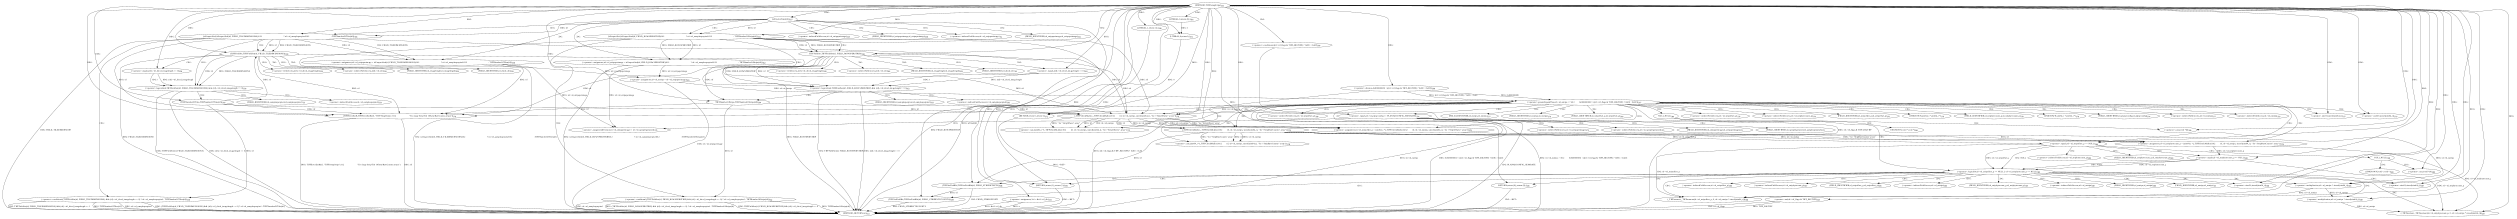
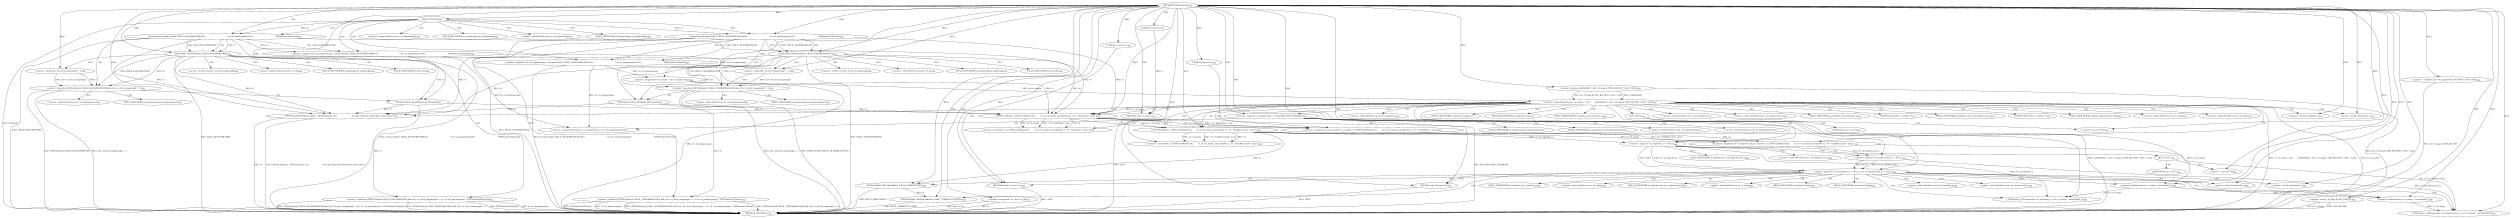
  digraph {
    fontname="Liberation Serif"
    node [fontname="Liberation Serif"]
    edge [fontname="Liberation Serif"]
    n1 [label=<(METHOD,TIFFSetupStrips)<SUB>553</SUB>>]
    n2 [label=<(&lt;operator&gt;.assignment,*td = &amp;tif-&gt;tif_dir)<SUB>555</SUB>>]
    n3 [label=<(_TIFFmemset,_TIFFmemset(td-&gt;td_stripoffset_p, 0, td-&gt;td_nstrips * sizeof(uint64_t)))<SUB>586</SUB>>]
    n4 [label=<(_TIFFmemset,_TIFFmemset(td-&gt;td_stripbytecount_p, 0, td-&gt;td_nstrips * sizeof(uint64_t)))<SUB>587</SUB>>]
    n5 [label=<(TIFFSetFieldBit,TIFFSetFieldBit(tif, FIELD_STRIPOFFSETS))<SUB>588</SUB>>]
    n6 [label=<(TIFFSetFieldBit,TIFFSetFieldBit(tif, FIELD_STRIPBYTECOUNTS))<SUB>589</SUB>>]
    n7 [label=<(RETURN,return (1);,return (1);)<SUB>590</SUB>>]
    n8 [label=<(isTiled,isTiled(tif))<SUB>557</SUB>>]
    n9 [label=<(&lt;operator&gt;.equals,td-&gt;td_planarconfig == PLANARCONFIG_SEPARATE)<SUB>574</SUB>>]
    n10 [label=<(LITERAL,1,return (1);)<SUB>590</SUB>>]
    n11 [label=<(TIFFErrorExtR,TIFFErrorExtR(tif, &quot;TIFFSetupStrips&quot;,\012                      &quot;Too large Strip/Tile Offsets/ByteCounts arrays&quot;))<SUB>570</SUB>>]
    n12 [label=<(RETURN,return 0;,return 0;)<SUB>572</SUB>>]
    n13 [label=<(RETURN,return (0);,return (0);)<SUB>581</SUB>>]
    n14 [label=<(&lt;operator&gt;.multiplication,td-&gt;td_nstrips * sizeof(uint64_t))<SUB>586</SUB>>]
    n15 [label=<(&lt;operator&gt;.multiplication,td-&gt;td_nstrips * sizeof(uint64_t))<SUB>587</SUB>>]
    n16 [label=<(&lt;operator&gt;.division,0x80000000U / ((tif-&gt;tif_flags &amp; TIFF_BIGTIFF) ? 0x8U : 0x4U))<SUB>568</SUB>>]
    n17 [label=<(LITERAL,0,return 0;)<SUB>572</SUB>>]
    n18 [label=<(_TIFFCheckMalloc,_TIFFCheckMalloc(\012        tif, td-&gt;td_nstrips, sizeof(uint64_t), &quot;for \&quot;StripOffsets\&quot; array&quot;))<SUB>576</SUB>>]
    n19 [label=<(_TIFFCheckMalloc,_TIFFCheckMalloc(\012        tif, td-&gt;td_nstrips, sizeof(uint64_t), &quot;for \&quot;StripByteCounts\&quot; array&quot;))<SUB>578</SUB>>]
    n20 [label=<(&lt;operator&gt;.equals,td-&gt;td_stripoffset_p == NULL)<SUB>580</SUB>>]
    n21 [label=<(&lt;operator&gt;.equals,td-&gt;td_stripbytecount_p == NULL)<SUB>580</SUB>>]
    n22 [label=<(LITERAL,0,return (0);)<SUB>581</SUB>>]
    n23 [label=<(&lt;operator&gt;.sizeOf,sizeof(uint64_t))<SUB>586</SUB>>]
    n24 [label=<(&lt;operator&gt;.sizeOf,sizeof(uint64_t))<SUB>587</SUB>>]
    n25 [label=<(isUnspecified,isUnspecified(tif, FIELD_TILEDIMENSIONS)\012                                    ? td-&gt;td_samplesperpixel\012                                    : TIFFNumberOfTiles(tif))<SUB>558</SUB>>]
    n26 [label=<(&lt;operator&gt;.conditional,(tif-&gt;tif_flags &amp; TIFF_BIGTIFF) ? 0x8U : 0x4U)<SUB>568</SUB>>]
    n27 [label=<(&lt;operator&gt;.sizeOf,sizeof(uint64_t))<SUB>577</SUB>>]
    n28 [label=<(&lt;operator&gt;.sizeOf,sizeof(uint64_t))<SUB>579</SUB>>]
    n29 [label=<(isUnspecified,isUnspecified(tif, FIELD_ROWSPERSTRIP)\012                                    ? td-&gt;td_samplesperpixel\012                                    : TIFFNumberOfStrips(tif))<SUB>562</SUB>>]
    n30 [label=<(&lt;operator&gt;.and,tif-&gt;tif_flags &amp; TIFF_BIGTIFF)<SUB>568</SUB>>]
    n31 [label=<(&lt;operator&gt;.cast,(void *)0)<SUB>580</SUB>>]
    n32 [label=<(&lt;operator&gt;.cast,(void *)0)<SUB>580</SUB>>]
    n33 [label=<(TIFFNumberOfTiles,TIFFNumberOfTiles(tif))<SUB>560</SUB>>]
    n34 [label=<(TIFFFieldSet,TIFFFieldSet(tif, FIELD_TILEDIMENSIONS))<SUB>558</SUB>>]
    n35 [label=<(&lt;operator&gt;.equals,(tif)-&gt;tif_dir.td_imagelength == 0)<SUB>558</SUB>>]
    n36 [label=<(TIFFNumberOfStrips,TIFFNumberOfStrips(tif))<SUB>564</SUB>>]
    n37 [label=<(TIFFFieldSet,TIFFFieldSet(tif, FIELD_ROWSPERSTRIP))<SUB>562</SUB>>]
    n38 [label=<(&lt;operator&gt;.equals,(tif)-&gt;tif_dir.td_imagelength == 0)<SUB>562</SUB>>]
    n39 [label=<(METHOD_RETURN,int)<SUB>553</SUB>>]
    n40 [label=<(&lt;operator&gt;.assignment,td-&gt;td_stripsperimage = isUnspecified(tif, FIELD_TILEDIMENSIONS)\012                                    ? td-&gt;td_samplesperpixel\012                                    : TIFFNumberOfTiles(tif))<SUB>558</SUB>>]
    n41 [label=<(&lt;operator&gt;.assignment,td-&gt;td_stripsperimage = isUnspecified(tif, FIELD_ROWSPERSTRIP)\012                                    ? td-&gt;td_samplesperpixel\012                                    : TIFFNumberOfStrips(tif))<SUB>562</SUB>>]
    n42 [label=<(&lt;operator&gt;.indirectFieldAccess,td-&gt;td_stripsperimage)<SUB>558</SUB>>]
    n43 [label=<(FIELD_IDENTIFIER,td_stripsperimage,td_stripsperimage)<SUB>558</SUB>>]
    n44 [label=<(&lt;operator&gt;.indirectFieldAccess,td-&gt;td_stripsperimage)<SUB>562</SUB>>]
    n45 [label=<(FIELD_IDENTIFIER,td_stripsperimage,td_stripsperimage)<SUB>562</SUB>>]
    n46 [label=<(&lt;operator&gt;.assignmentDivision,td-&gt;td_stripsperimage /= td-&gt;td_samplesperpixel)<SUB>575</SUB>>]
    n47 [label=<(&lt;operator&gt;.indirectFieldAccess,td-&gt;td_stripsperimage)<SUB>575</SUB>>]
    n48 [label=<(&lt;operator&gt;.indirectFieldAccess,td-&gt;td_samplesperpixel)<SUB>575</SUB>>]
    n49 [label=<(FIELD_IDENTIFIER,td_stripsperimage,td_stripsperimage)<SUB>575</SUB>>]
    n50 [label=<(FIELD_IDENTIFIER,td_samplesperpixel,td_samplesperpixel)<SUB>575</SUB>>]
    n51 [label=<(&lt;operator&gt;.greaterEqualsThan,td-&gt;td_nstrips &gt;=\012        0x80000000U / ((tif-&gt;tif_flags &amp; TIFF_BIGTIFF) ? 0x8U : 0x4U))<SUB>567</SUB>>]
    n52 [label=<(&lt;operator&gt;.assignment,td-&gt;td_stripoffset_p = (uint64_t *)_TIFFCheckMalloc(\012        tif, td-&gt;td_nstrips, sizeof(uint64_t), &quot;for \&quot;StripOffsets\&quot; array&quot;))<SUB>576</SUB>>]
    n53 [label=<(&lt;operator&gt;.cast,(uint64_t *)_TIFFCheckMalloc(\012        tif, td-&gt;td_nstrips, sizeof(uint64_t), &quot;for \&quot;StripOffsets\&quot; array&quot;))<SUB>576</SUB>>]
    n54 [label=<(&lt;operator&gt;.assignment,td-&gt;td_stripbytecount_p = (uint64_t *)_TIFFCheckMalloc(\012        tif, td-&gt;td_nstrips, sizeof(uint64_t), &quot;for \&quot;StripByteCounts\&quot; array&quot;))<SUB>578</SUB>>]
    n55 [label=<(&lt;operator&gt;.cast,(uint64_t *)_TIFFCheckMalloc(\012        tif, td-&gt;td_nstrips, sizeof(uint64_t), &quot;for \&quot;StripByteCounts\&quot; array&quot;))<SUB>578</SUB>>]
    n56 [label=<(&lt;operator&gt;.logicalOr,td-&gt;td_stripoffset_p == NULL || td-&gt;td_stripbytecount_p == NULL)<SUB>580</SUB>>]
    n57 [label=<(&lt;operator&gt;.indirectFieldAccess,td-&gt;td_stripbytecount_p)<SUB>580</SUB>>]
    n58 [label=<(NULL,NULL)<SUB>580</SUB>>]
    n59 [label=<(FIELD_IDENTIFIER,td_stripbytecount_p,td_stripbytecount_p)<SUB>580</SUB>>]
    n60 [label=<(&lt;operator&gt;.conditional,(TIFFFieldSet(tif, FIELD_TILEDIMENSIONS) &amp;&amp; (tif)-&gt;tif_dir.td_imagelength == 0) ? td-&gt;td_samplesperpixel : TIFFNumberOfTiles(tif))<SUB>558</SUB>>]
    n61 [label=<(&lt;operator&gt;.logicalAnd,TIFFFieldSet(tif, FIELD_TILEDIMENSIONS) &amp;&amp; (tif)-&gt;tif_dir.td_imagelength == 0)<SUB>558</SUB>>]
    n62 [label=<(&lt;operator&gt;.conditional,(TIFFFieldSet(tif, FIELD_ROWSPERSTRIP) &amp;&amp; (tif)-&gt;tif_dir.td_imagelength == 0) ? td-&gt;td_samplesperpixel : TIFFNumberOfStrips(tif))<SUB>562</SUB>>]
    n63 [label=<(&lt;operator&gt;.logicalAnd,TIFFFieldSet(tif, FIELD_ROWSPERSTRIP) &amp;&amp; (tif)-&gt;tif_dir.td_imagelength == 0)<SUB>562</SUB>>]
    n64 [label=<(&lt;operator&gt;.fieldAccess,(tif)-&gt;tif_dir.td_imagelength)<SUB>558</SUB>>]
    n65 [label=<(&lt;operator&gt;.indirectFieldAccess,(tif)-&gt;tif_dir)<SUB>558</SUB>>]
    n66 [label=<(FIELD_IDENTIFIER,td_imagelength,td_imagelength)<SUB>558</SUB>>]
    n67 [label=<(FIELD_IDENTIFIER,tif_dir,tif_dir)<SUB>558</SUB>>]
    n68 [label=<(&lt;operator&gt;.fieldAccess,(tif)-&gt;tif_dir.td_imagelength)<SUB>562</SUB>>]
    n69 [label=<(&lt;operator&gt;.indirectFieldAccess,(tif)-&gt;tif_dir)<SUB>562</SUB>>]
    n70 [label=<(FIELD_IDENTIFIER,td_imagelength,td_imagelength)<SUB>562</SUB>>]
    n71 [label=<(FIELD_IDENTIFIER,tif_dir,tif_dir)<SUB>562</SUB>>]
    n72 [label=<(&lt;operator&gt;.assignment,td-&gt;td_nstrips = td-&gt;td_stripsperimage)<SUB>565</SUB>>]
    n73 [label=<(&lt;operator&gt;.indirectFieldAccess,td-&gt;td_stripoffset_p)<SUB>576</SUB>>]
    n74 [label=<(&lt;operator&gt;.indirectFieldAccess,td-&gt;td_stripbytecount_p)<SUB>578</SUB>>]
    n75 [label=<(FIELD_IDENTIFIER,td_stripoffset_p,td_stripoffset_p)<SUB>576</SUB>>]
    n76 [label=<(UNKNOWN,uint64_t *,uint64_t *)<SUB>576</SUB>>]
    n77 [label=<(FIELD_IDENTIFIER,td_stripbytecount_p,td_stripbytecount_p)<SUB>578</SUB>>]
    n78 [label=<(UNKNOWN,uint64_t *,uint64_t *)<SUB>578</SUB>>]
    n79 [label=<(FIELD_IDENTIFIER,td_planarconfig,td_planarconfig)<SUB>574</SUB>>]
    n80 [label=<(&lt;operator&gt;.indirectFieldAccess,td-&gt;td_nstrips)<SUB>577</SUB>>]
    n81 [label=<(&lt;operator&gt;.indirectFieldAccess,td-&gt;td_nstrips)<SUB>579</SUB>>]
    n82 [label=<(&lt;operator&gt;.indirectFieldAccess,td-&gt;td_stripoffset_p)<SUB>580</SUB>>]
    n83 [label=<(NULL,NULL)<SUB>580</SUB>>]
    n84 [label=<(FIELD_IDENTIFIER,td_nstrips,td_nstrips)<SUB>577</SUB>>]
    n85 [label=<(FIELD_IDENTIFIER,td_nstrips,td_nstrips)<SUB>579</SUB>>]
    n86 [label=<(FIELD_IDENTIFIER,td_stripoffset_p,td_stripoffset_p)<SUB>580</SUB>>]
    n87 [label=<(&lt;operator&gt;.indirectFieldAccess,td-&gt;td_stripoffset_p)<SUB>586</SUB>>]
    n88 [label=<(&lt;operator&gt;.indirectFieldAccess,td-&gt;td_stripbytecount_p)<SUB>587</SUB>>]
    n89 [label=<(FIELD_IDENTIFIER,td_stripoffset_p,td_stripoffset_p)<SUB>586</SUB>>]
    n90 [label=<(&lt;operator&gt;.indirectFieldAccess,td-&gt;td_nstrips)<SUB>586</SUB>>]
    n91 [label=<(FIELD_IDENTIFIER,td_stripbytecount_p,td_stripbytecount_p)<SUB>587</SUB>>]
    n92 [label=<(&lt;operator&gt;.indirectFieldAccess,td-&gt;td_nstrips)<SUB>587</SUB>>]
    n93 [label=<(FIELD_IDENTIFIER,td_nstrips,td_nstrips)<SUB>586</SUB>>]
    n94 [label=<(FIELD_IDENTIFIER,td_nstrips,td_nstrips)<SUB>587</SUB>>]
    n95 [label=<(UNKNOWN,void *,void *)<SUB>580</SUB>>]
    n96 [label=<(UNKNOWN,void *,void *)<SUB>580</SUB>>]
    n97 [label=<(&lt;operator&gt;.indirectFieldAccess,td-&gt;td_samplesperpixel)<SUB>559</SUB>>]
    n98 [label=<(FIELD_IDENTIFIER,td_samplesperpixel,td_samplesperpixel)<SUB>559</SUB>>]
    n99 [label=<(&lt;operator&gt;.indirectFieldAccess,td-&gt;td_samplesperpixel)<SUB>563</SUB>>]
    n100 [label=<(FIELD_IDENTIFIER,td_samplesperpixel,td_samplesperpixel)<SUB>563</SUB>>]
    n1 -> n2 [label="DDG: "]
    n1 -> n3 [label="DDG: "]
    n1 -> n4 [label="DDG: "]
    n1 -> n5 [label="DDG: "]
    n1 -> n6 [label="DDG: "]
    n1 -> n7 [label="DDG: "]
    n1 -> n8 [label="DDG: "]
    n1 -> n9 [label="DDG: "]
    n1 -> n10 [label="DDG: "]
    n1 -> n11 [label="DDG: "]
    n1 -> n12 [label="DDG: "]
    n1 -> n13 [label="DDG: "]
    n1 -> n14 [label="DDG: "]
    n1 -> n15 [label="DDG: "]
    n1 -> n16 [label="DDG: "]
    n1 -> n17 [label="DDG: "]
    n1 -> n18 [label="DDG: "]
    n1 -> n19 [label="DDG: "]
    n1 -> n20 [label="DDG: "]
    n1 -> n21 [label="DDG: "]
    n1 -> n22 [label="DDG: "]
    n1 -> n23 [label="DDG: "]
    n1 -> n24 [label="DDG: "]
    n1 -> n25 [label="DDG: "]
    n1 -> n26 [label="DDG: "]
    n1 -> n27 [label="DDG: "]
    n1 -> n28 [label="DDG: "]
    n1 -> n29 [label="DDG: "]
    n1 -> n30 [label="DDG: "]
    n1 -> n31 [label="DDG: "]
    n1 -> n32 [label="DDG: "]
    n1 -> n33 [label="DDG: "]
    n1 -> n34 [label="DDG: "]
    n1 -> n35 [label="DDG: "]
    n1 -> n36 [label="DDG: "]
    n1 -> n37 [label="DDG: "]
    n1 -> n38 [label="DDG: "]
    n2 -> n39 [label="DDG: td"]
    n2 -> n39 [label="DDG: &amp;tif-&gt;tif_dir"]
    n5 -> n6 [label="DDG: tif"]
    n5 -> n39 [label="DDG: FIELD_STRIPOFFSETS"]
    n6 -> n39 [label="DDG: FIELD_STRIPBYTECOUNTS"]
    n7 -> n39 [label="DDG: &lt;RET&gt;"]
    n8 -> n25 [label="DDG: tif"]
    n8 -> n25 [label="CDG: "]
    n8 -> n29 [label="DDG: tif"]
    n8 -> n29 [label="CDG: "]
    n8 -> n39 [label="DDG: isTiled(tif)"]
    n8 -> n40 [label="CDG: "]
    n8 -> n41 [label="CDG: "]
    n8 -> n42 [label="CDG: "]
    n8 -> n43 [label="CDG: "]
    n8 -> n44 [label="CDG: "]
    n8 -> n45 [label="CDG: "]
    n9 -> n39 [label="DDG: PLANARCONFIG_SEPARATE"]
    n9 -> n46 [label="CDG: "]
    n9 -> n47 [label="CDG: "]
    n9 -> n48 [label="CDG: "]
    n9 -> n49 [label="CDG: "]
    n9 -> n50 [label="CDG: "]
    n10 -> n7 [label="DDG: 1"]
    n11 -> n39 [label="DDG: tif"]
    n11 -> n39 [label="DDG: TIFFErrorExtR(tif, &quot;TIFFSetupStrips&quot;,\012                      &quot;Too large Strip/Tile Offsets/ByteCounts arrays&quot;)"]
    n12 -> n39 [label="DDG: &lt;RET&gt;"]
    n13 -> n39 [label="DDG: &lt;RET&gt;"]
    n14 -> n3 [label="DDG: td-&gt;td_nstrips"]
    n14 -> n15 [label="DDG: td-&gt;td_nstrips"]
    n15 -> n4 [label="DDG: td-&gt;td_nstrips"]
    n16 -> n39 [label="DDG: (tif-&gt;tif_flags &amp; TIFF_BIGTIFF) ? 0x8U : 0x4U"]
    n16 -> n51 [label="DDG: 0x80000000U"]
    n16 -> n51 [label="DDG: (tif-&gt;tif_flags &amp; TIFF_BIGTIFF) ? 0x8U : 0x4U"]
    n17 -> n12 [label="DDG: 0"]
    n18 -> n19 [label="DDG: tif"]
    n18 -> n19 [label="DDG: td-&gt;td_nstrips"]
    n18 -> n52 [label="DDG: tif"]
    n18 -> n52 [label="DDG: td-&gt;td_nstrips"]
    n18 -> n52 [label="DDG: &quot;for \&quot;StripOffsets\&quot; array&quot;"]
    n18 -> n53 [label="DDG: tif"]
    n18 -> n53 [label="DDG: td-&gt;td_nstrips"]
    n18 -> n53 [label="DDG: &quot;for \&quot;StripOffsets\&quot; array&quot;"]
    n19 -> n5 [label="DDG: tif"]
    n19 -> n14 [label="DDG: td-&gt;td_nstrips"]
    n19 -> n54 [label="DDG: tif"]
    n19 -> n54 [label="DDG: td-&gt;td_nstrips"]
    n19 -> n54 [label="DDG: &quot;for \&quot;StripByteCounts\&quot; array&quot;"]
    n19 -> n55 [label="DDG: tif"]
    n19 -> n55 [label="DDG: td-&gt;td_nstrips"]
    n19 -> n55 [label="DDG: &quot;for \&quot;StripByteCounts\&quot; array&quot;"]
    n20 -> n3 [label="DDG: td-&gt;td_stripoffset_p"]
    n20 -> n21 [label="CDG: "]
    n20 -> n56 [label="DDG: td-&gt;td_stripoffset_p"]
    n20 -> n56 [label="DDG: NULL"]
    n20 -> n57 [label="CDG: "]
    n20 -> n58 [label="CDG: "]
    n20 -> n59 [label="CDG: "]
    n21 -> n4 [label="DDG: td-&gt;td_stripbytecount_p"]
    n21 -> n56 [label="DDG: td-&gt;td_stripbytecount_p"]
    n21 -> n56 [label="DDG: NULL"]
-   n22 -> n17 [label="DDG: 0"]
+   n22 -> n13 [label="DDG: 0"]
    n25 -> n11 [label="DDG: tif"]
    n25 -> n18 [label="DDG: tif"]
    n25 -> n34 [label="DDG: tif"]
    n25 -> n34 [label="DDG: FIELD_TILEDIMENSIONS"]
    n25 -> n34 [label="CDG: "]
    n25 -> n39 [label="DDG: FIELD_TILEDIMENSIONS"]
    n25 -> n40 [label="DDG: tif"]
    n25 -> n40 [label="DDG: FIELD_TILEDIMENSIONS"]
    n25 -> n60 [label="CDG: "]
    n25 -> n61 [label="CDG: "]
    n26 -> n39 [label="DDG: tif-&gt;tif_flags &amp; TIFF_BIGTIFF"]
    n29 -> n11 [label="DDG: tif"]
    n29 -> n18 [label="DDG: tif"]
    n29 -> n37 [label="DDG: tif"]
    n29 -> n37 [label="DDG: FIELD_ROWSPERSTRIP"]
    n29 -> n37 [label="CDG: "]
    n29 -> n39 [label="DDG: FIELD_ROWSPERSTRIP"]
    n29 -> n41 [label="DDG: tif"]
    n29 -> n41 [label="DDG: FIELD_ROWSPERSTRIP"]
    n29 -> n62 [label="CDG: "]
    n29 -> n63 [label="CDG: "]
    n30 -> n39 [label="DDG: tif-&gt;tif_flags"]
    n30 -> n39 [label="DDG: TIFF_BIGTIFF"]
    n33 -> n11 [label="DDG: tif"]
    n33 -> n18 [label="DDG: tif"]
    n33 -> n60 [label="DDG: tif"]
    n34 -> n11 [label="DDG: tif"]
    n34 -> n18 [label="DDG: tif"]
-   n33 -> n34 [label="DDG: tif"]
+   n34 -> n33 [label="DDG: tif"]
    n34 -> n35 [label="CDG: "]
    n34 -> n39 [label="DDG: FIELD_TILEDIMENSIONS"]
    n34 -> n61 [label="DDG: tif"]
    n34 -> n61 [label="DDG: FIELD_TILEDIMENSIONS"]
    n34 -> n64 [label="CDG: "]
    n34 -> n65 [label="CDG: "]
    n34 -> n66 [label="CDG: "]
    n34 -> n67 [label="CDG: "]
    n35 -> n61 [label="DDG: (tif)-&gt;tif_dir.td_imagelength"]
    n35 -> n61 [label="DDG: 0"]
    n36 -> n11 [label="DDG: tif"]
    n36 -> n18 [label="DDG: tif"]
    n36 -> n62 [label="DDG: tif"]
    n37 -> n11 [label="DDG: tif"]
    n37 -> n18 [label="DDG: tif"]
    n37 -> n36 [label="DDG: tif"]
    n37 -> n38 [label="CDG: "]
    n37 -> n39 [label="DDG: FIELD_ROWSPERSTRIP"]
    n37 -> n63 [label="DDG: tif"]
    n37 -> n63 [label="DDG: FIELD_ROWSPERSTRIP"]
    n37 -> n68 [label="CDG: "]
    n37 -> n69 [label="CDG: "]
    n37 -> n70 [label="CDG: "]
    n37 -> n71 [label="CDG: "]
    n38 -> n63 [label="DDG: (tif)-&gt;tif_dir.td_imagelength"]
    n38 -> n63 [label="DDG: 0"]
    n40 -> n39 [label="DDG: isUnspecified(tif, FIELD_TILEDIMENSIONS)\012                                    ? td-&gt;td_samplesperpixel\012                                    : TIFFNumberOfTiles(tif)"]
    n40 -> n46 [label="DDG: td-&gt;td_stripsperimage"]
    n40 -> n72 [label="DDG: td-&gt;td_stripsperimage"]
    n41 -> n39 [label="DDG: isUnspecified(tif, FIELD_ROWSPERSTRIP)\012                                    ? td-&gt;td_samplesperpixel\012                                    : TIFFNumberOfStrips(tif)"]
    n41 -> n46 [label="DDG: td-&gt;td_stripsperimage"]
    n41 -> n72 [label="DDG: td-&gt;td_stripsperimage"]
    n51 -> n9 [label="CDG: "]
    n51 -> n11 [label="CDG: "]
    n51 -> n12 [label="CDG: "]
    n51 -> n18 [label="DDG: td-&gt;td_nstrips"]
    n51 -> n18 [label="CDG: "]
    n51 -> n19 [label="CDG: "]
    n51 -> n20 [label="CDG: "]
    n51 -> n27 [label="CDG: "]
    n51 -> n28 [label="CDG: "]
    n51 -> n39 [label="DDG: td-&gt;td_nstrips"]
    n51 -> n39 [label="DDG: 0x80000000U / ((tif-&gt;tif_flags &amp; TIFF_BIGTIFF) ? 0x8U : 0x4U)"]
    n51 -> n39 [label="DDG: td-&gt;td_nstrips &gt;=\012        0x80000000U / ((tif-&gt;tif_flags &amp; TIFF_BIGTIFF) ? 0x8U : 0x4U)"]
    n51 -> n52 [label="CDG: "]
    n51 -> n53 [label="CDG: "]
    n51 -> n54 [label="CDG: "]
    n51 -> n55 [label="CDG: "]
    n51 -> n56 [label="CDG: "]
    n51 -> n73 [label="CDG: "]
    n51 -> n74 [label="CDG: "]
    n51 -> n75 [label="CDG: "]
    n51 -> n76 [label="CDG: "]
    n51 -> n77 [label="CDG: "]
    n51 -> n78 [label="CDG: "]
    n51 -> n79 [label="CDG: "]
    n51 -> n80 [label="CDG: "]
    n51 -> n81 [label="CDG: "]
    n51 -> n82 [label="CDG: "]
    n51 -> n83 [label="CDG: "]
    n51 -> n84 [label="CDG: "]
    n51 -> n85 [label="CDG: "]
    n51 -> n86 [label="CDG: "]
    n52 -> n20 [label="DDG: td-&gt;td_stripoffset_p"]
    n54 -> n4 [label="DDG: td-&gt;td_stripbytecount_p"]
    n54 -> n21 [label="DDG: td-&gt;td_stripbytecount_p"]
    n56 -> n3 [label="CDG: "]
    n56 -> n4 [label="CDG: "]
    n56 -> n5 [label="CDG: "]
    n56 -> n6 [label="CDG: "]
    n56 -> n7 [label="CDG: "]
    n56 -> n13 [label="CDG: "]
    n56 -> n14 [label="CDG: "]
    n56 -> n15 [label="CDG: "]
    n56 -> n23 [label="CDG: "]
    n56 -> n24 [label="CDG: "]
    n56 -> n87 [label="CDG: "]
    n56 -> n88 [label="CDG: "]
    n56 -> n89 [label="CDG: "]
    n56 -> n90 [label="CDG: "]
    n56 -> n91 [label="CDG: "]
    n56 -> n92 [label="CDG: "]
    n56 -> n93 [label="CDG: "]
    n56 -> n94 [label="CDG: "]
    n58 -> n32 [label="CDG: "]
    n58 -> n96 [label="CDG: "]
    n60 -> n39 [label="DDG: TIFFFieldSet(tif, FIELD_TILEDIMENSIONS) &amp;&amp; (tif)-&gt;tif_dir.td_imagelength == 0"]
    n60 -> n39 [label="DDG: TIFFNumberOfTiles(tif)"]
    n60 -> n39 [label="DDG: td-&gt;td_samplesperpixel"]
    n60 -> n39 [label="DDG: (TIFFFieldSet(tif, FIELD_TILEDIMENSIONS) &amp;&amp; (tif)-&gt;tif_dir.td_imagelength == 0) ? td-&gt;td_samplesperpixel : TIFFNumberOfTiles(tif)"]
    n61 -> n33 [label="CDG: "]
    n61 -> n39 [label="DDG: TIFFFieldSet(tif, FIELD_TILEDIMENSIONS)"]
    n61 -> n39 [label="DDG: (tif)-&gt;tif_dir.td_imagelength == 0"]
    n61 -> n97 [label="CDG: "]
    n61 -> n98 [label="CDG: "]
    n62 -> n39 [label="DDG: TIFFFieldSet(tif, FIELD_ROWSPERSTRIP) &amp;&amp; (tif)-&gt;tif_dir.td_imagelength == 0"]
    n62 -> n39 [label="DDG: TIFFNumberOfStrips(tif)"]
    n62 -> n39 [label="DDG: td-&gt;td_samplesperpixel"]
    n62 -> n39 [label="DDG: (TIFFFieldSet(tif, FIELD_ROWSPERSTRIP) &amp;&amp; (tif)-&gt;tif_dir.td_imagelength == 0) ? td-&gt;td_samplesperpixel : TIFFNumberOfStrips(tif)"]
    n63 -> n36 [label="CDG: "]
    n63 -> n39 [label="DDG: TIFFFieldSet(tif, FIELD_ROWSPERSTRIP)"]
    n63 -> n39 [label="DDG: (tif)-&gt;tif_dir.td_imagelength == 0"]
    n63 -> n99 [label="CDG: "]
    n63 -> n100 [label="CDG: "]
    n72 -> n39 [label="DDG: td-&gt;td_stripsperimage"]
    n72 -> n51 [label="DDG: td-&gt;td_nstrips"]
    n83 -> n31 [label="CDG: "]
    n83 -> n95 [label="CDG: "]
  }
